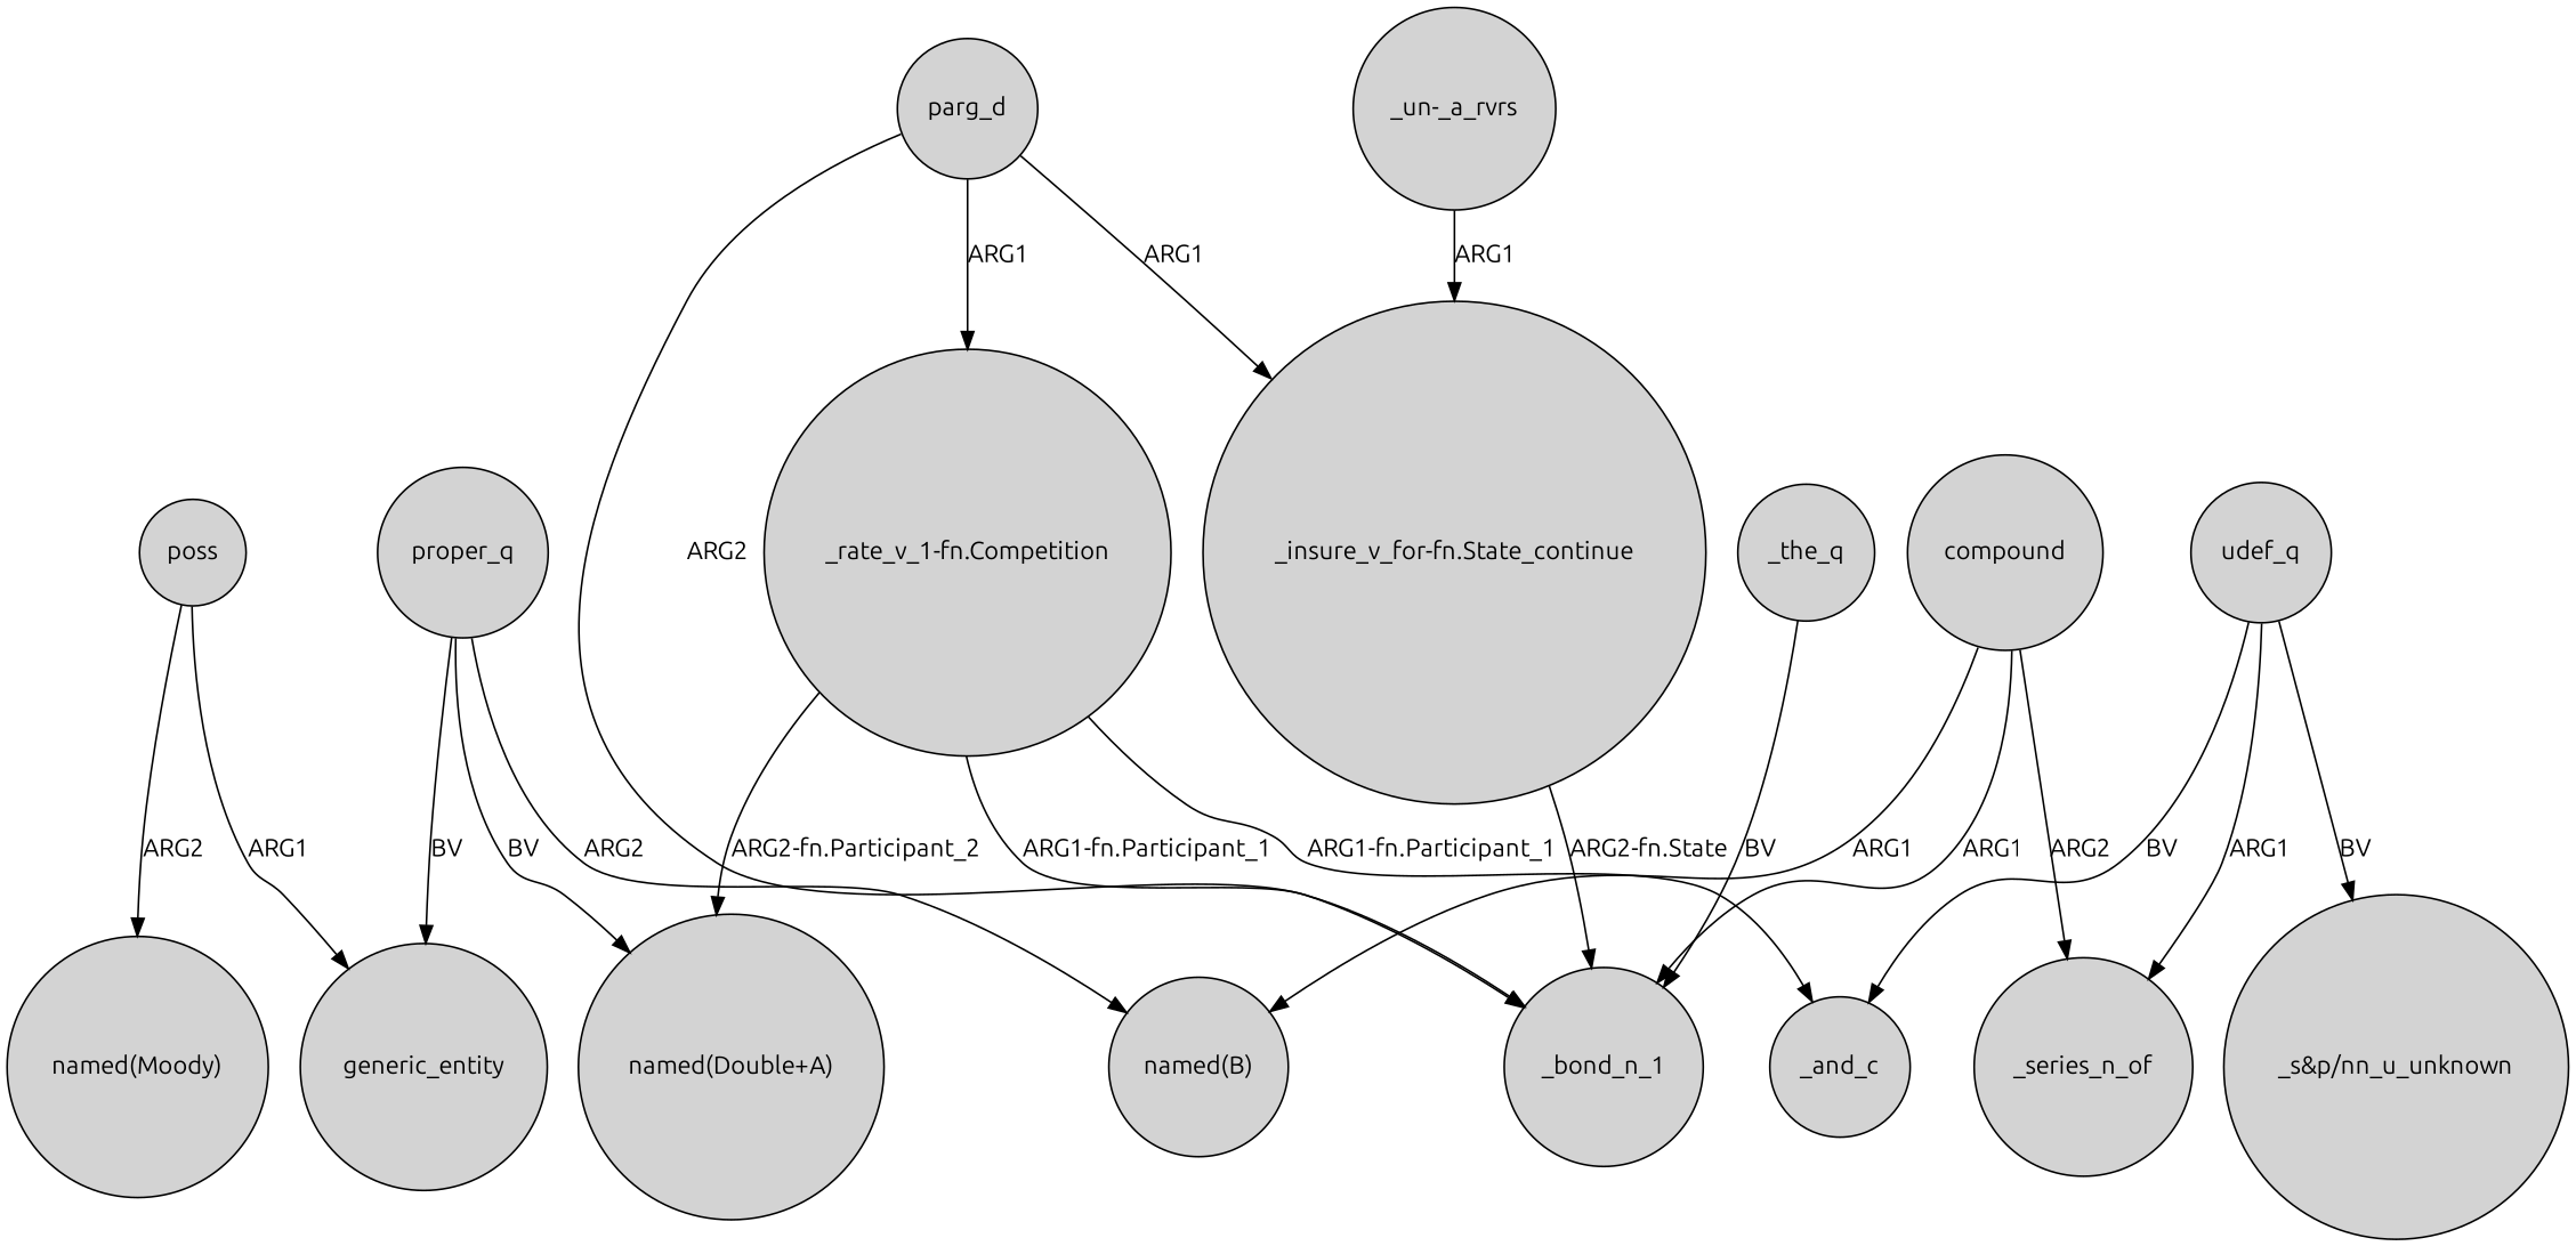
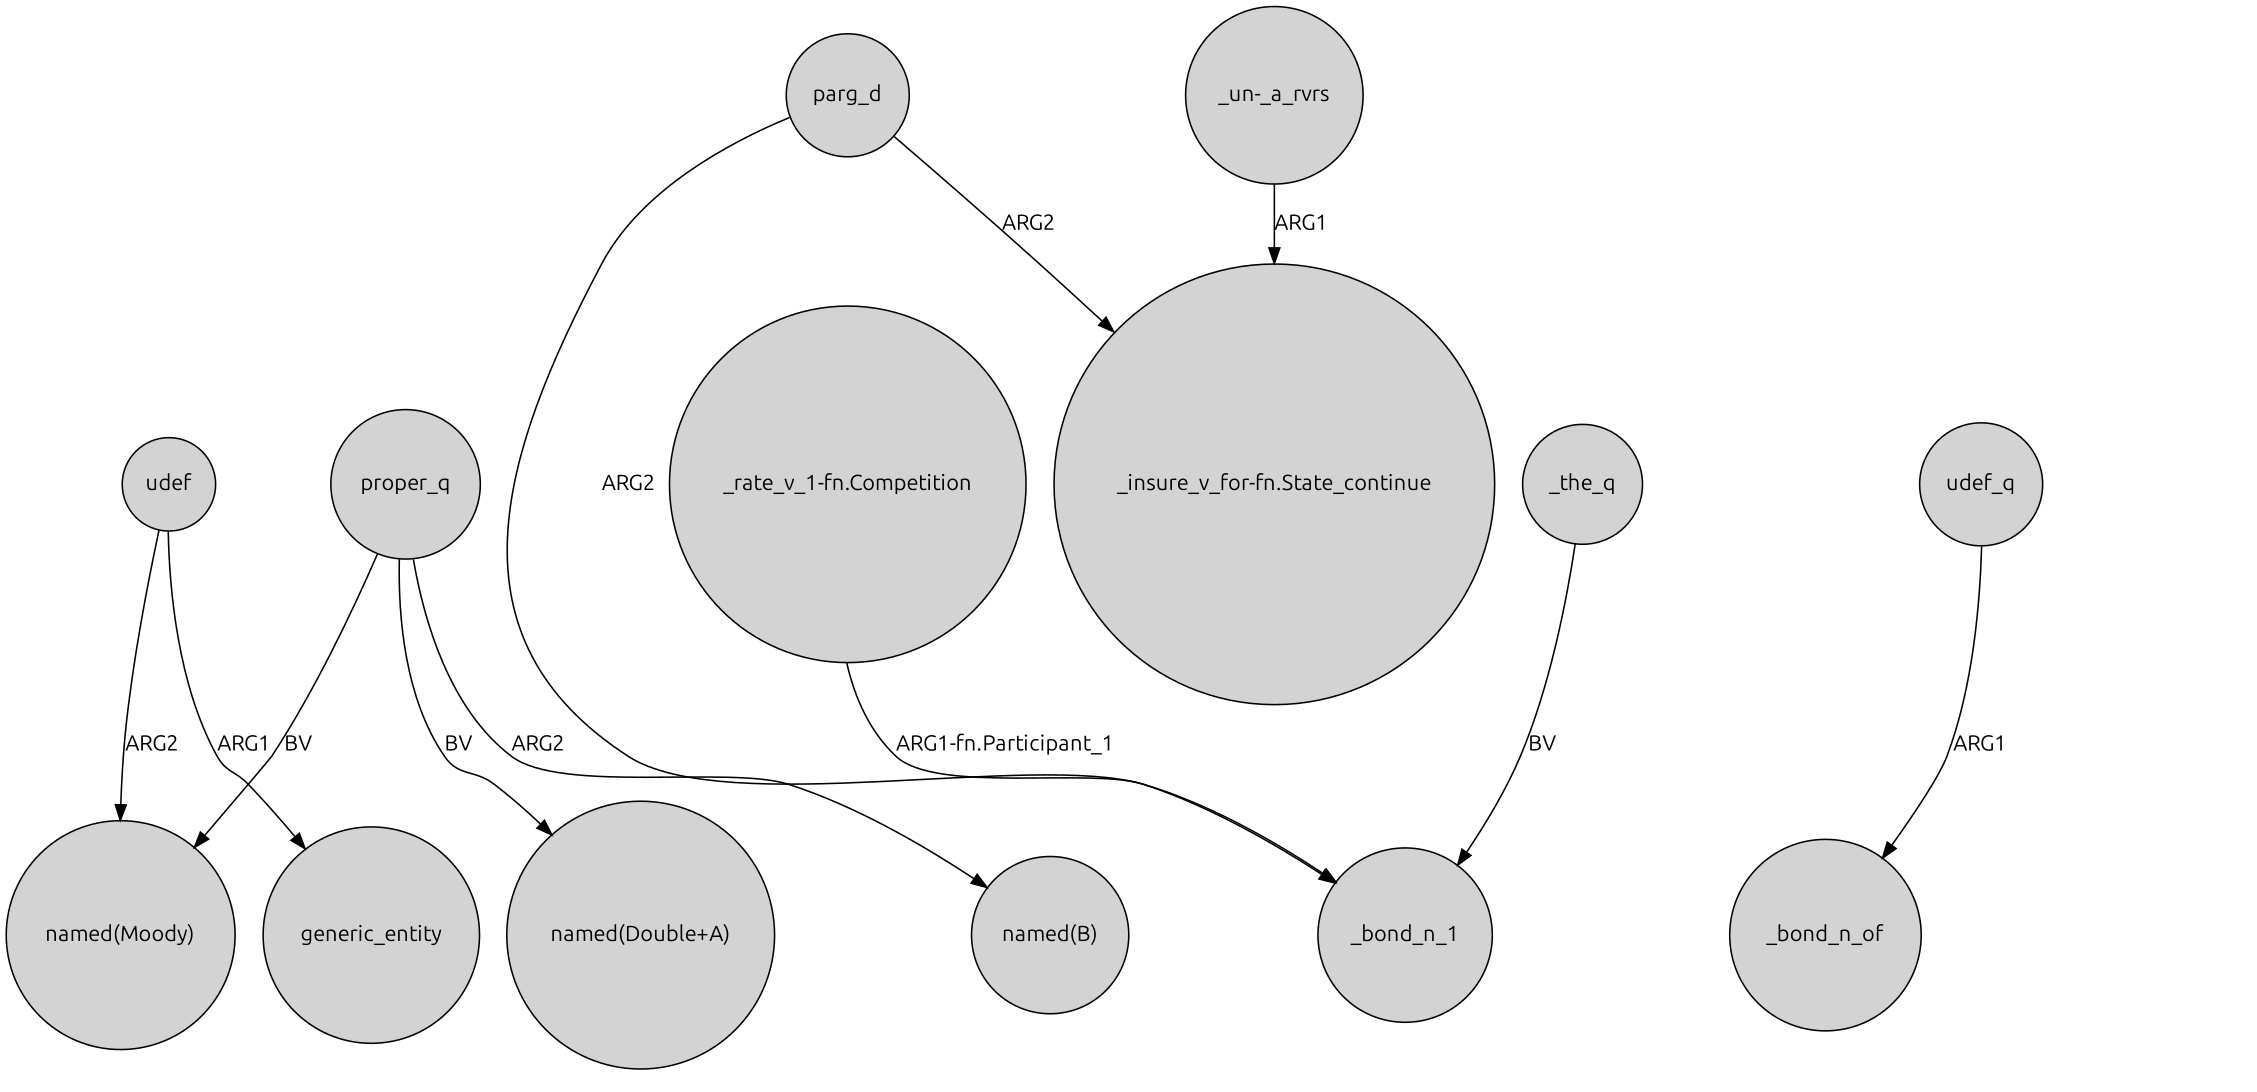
  digraph {
    fontname=Ubuntu
    node [fontname=Ubuntu shape=circle style=filled]
    edge [fontname=Ubuntu]
    "_rate_v_1-fn.Competition"
    "named(Double+A)"
    _bond_n_1
-   _and_c
    parg_d
    "_insure_v_for-fn.State_continue"
    udef_q
-   _series_n_of
-   "_s&p/nn_u_unknown"
-   compound
+   _series_n_of [label=_bond_n_of]
    "named(B)"
    proper_q
    "named(Moody)"
-   poss
+   poss [label=udef]
    generic_entity
    "_un-_a_rvrs"
    _the_q
-   "_rate_v_1-fn.Competition" -> "named(Double+A)" [label="ARG2-fn.Participant_2"]
    "_rate_v_1-fn.Competition" -> _bond_n_1 [label="ARG1-fn.Participant_1"]
-   "_rate_v_1-fn.Competition" -> _and_c [label="ARG1-fn.Participant_1"]
-   parg_d -> "_rate_v_1-fn.Competition" [label=ARG1]
    parg_d -> _bond_n_1 [label=ARG2]
-   parg_d -> "_insure_v_for-fn.State_continue" [label=ARG1]
-   "_insure_v_for-fn.State_continue" -> _bond_n_1 [label="ARG2-fn.State"]
-   udef_q -> _and_c [label=BV]
+   parg_d -> "_insure_v_for-fn.State_continue" [label=ARG2]
    udef_q -> _series_n_of [label=ARG1]
-   udef_q -> "_s&p/nn_u_unknown" [label=BV]
-   compound -> _bond_n_1 [label=ARG1]
-   compound -> _series_n_of [label=ARG2]
-   compound -> "named(B)" [label=ARG1]
    proper_q -> "named(Double+A)" [label=BV]
    proper_q -> "named(B)" [label=ARG2]
-   proper_q -> generic_entity [label=BV]
+   proper_q -> "named(Moody)" [label=BV]
    poss -> "named(Moody)" [label=ARG2]
    poss -> generic_entity [label=ARG1]
    "_un-_a_rvrs" -> "_insure_v_for-fn.State_continue" [label=ARG1]
    _the_q -> _bond_n_1 [label=BV]
  }
